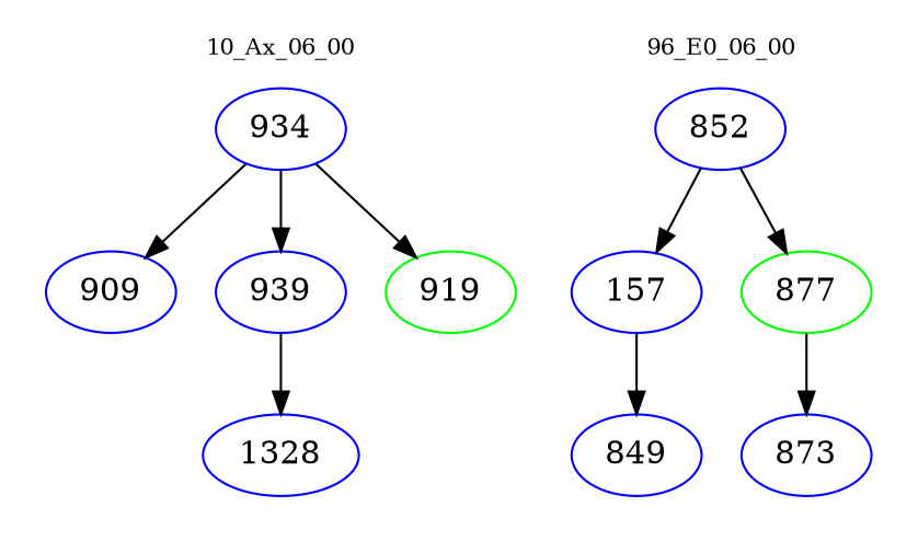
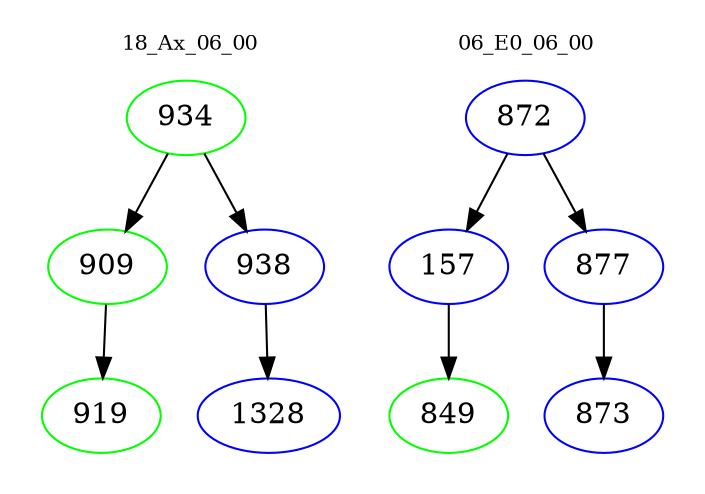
  digraph {
    node [color=blue]
    edge [color=black]
-   n1 [label=934]
-   n2 [label=909]
-   n3 [label=939]
+   n1 [color=green label=934]
+   n2 [color=green label=909]
+   n3 [label=938]
    n4 [color=green label=919]
    n5 [label=1328]
-   n6 [label=852]
+   n6 [label=872]
    n7 [label=157]
-   n8 [color=green label=877]
-   n9 [label=849]
+   n8 [label=877]
+   n9 [color=green label=849]
    n10 [label=873]
    subgraph cluster_1 {
      color=white
      fontsize=10
-     label="10_Ax_06_00"
+     label="18_Ax_06_00"
      n1
      n2
      n3
      n4
      n5
    }
    subgraph cluster_2 {
      color=white
      fontsize=10
-     label="96_E0_06_00"
+     label="06_E0_06_00"
      n6
      n7
      n8
      n9
      n10
    }
    n1 -> n2
    n1 -> n3
-   n1 -> n4
+   n2 -> n4
    n3 -> n5
    n6 -> n7
    n6 -> n8
    n7 -> n9
    n8 -> n10
  }
